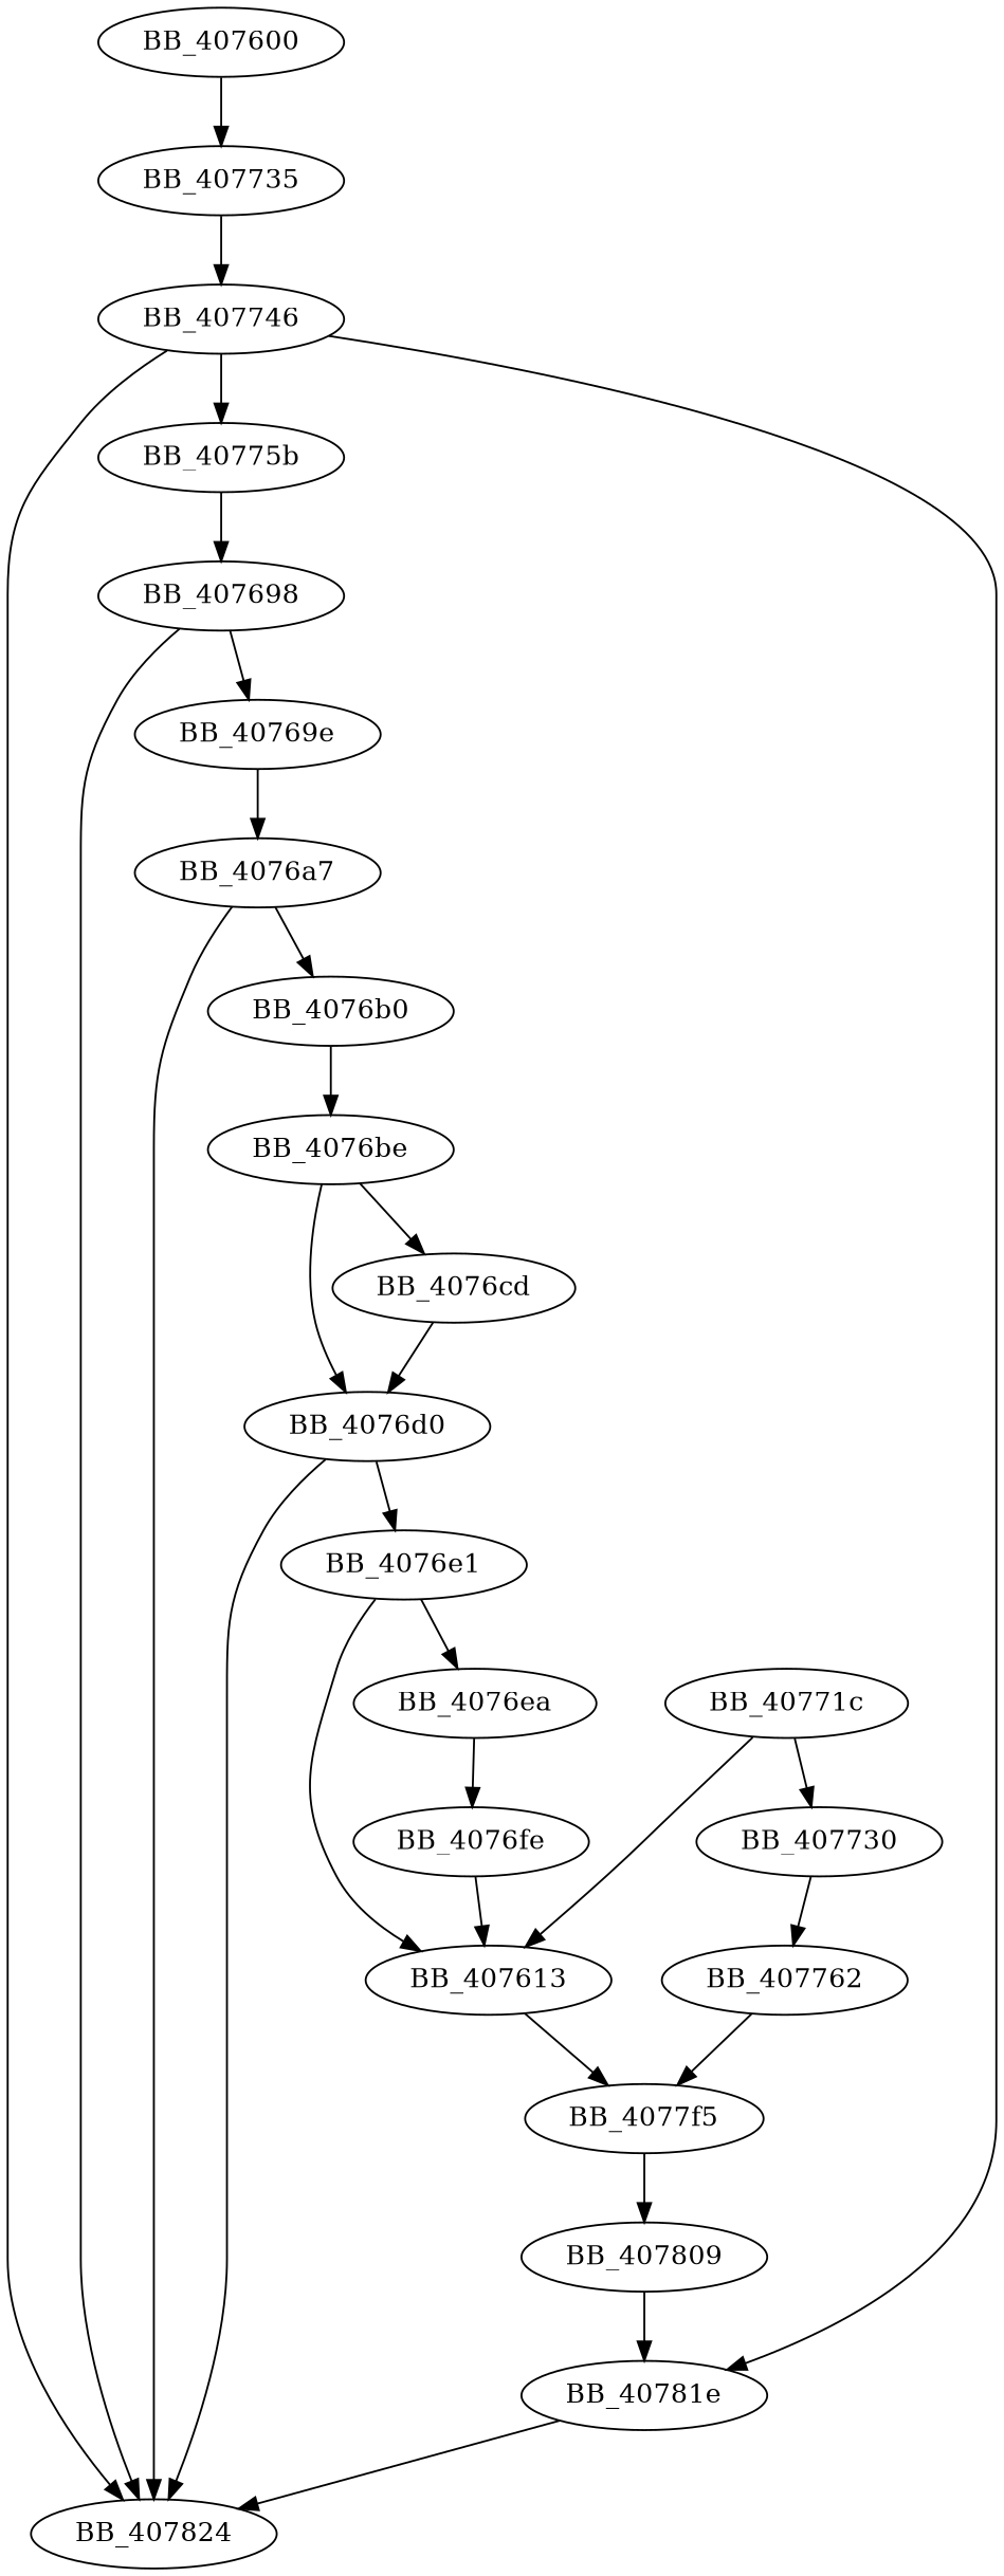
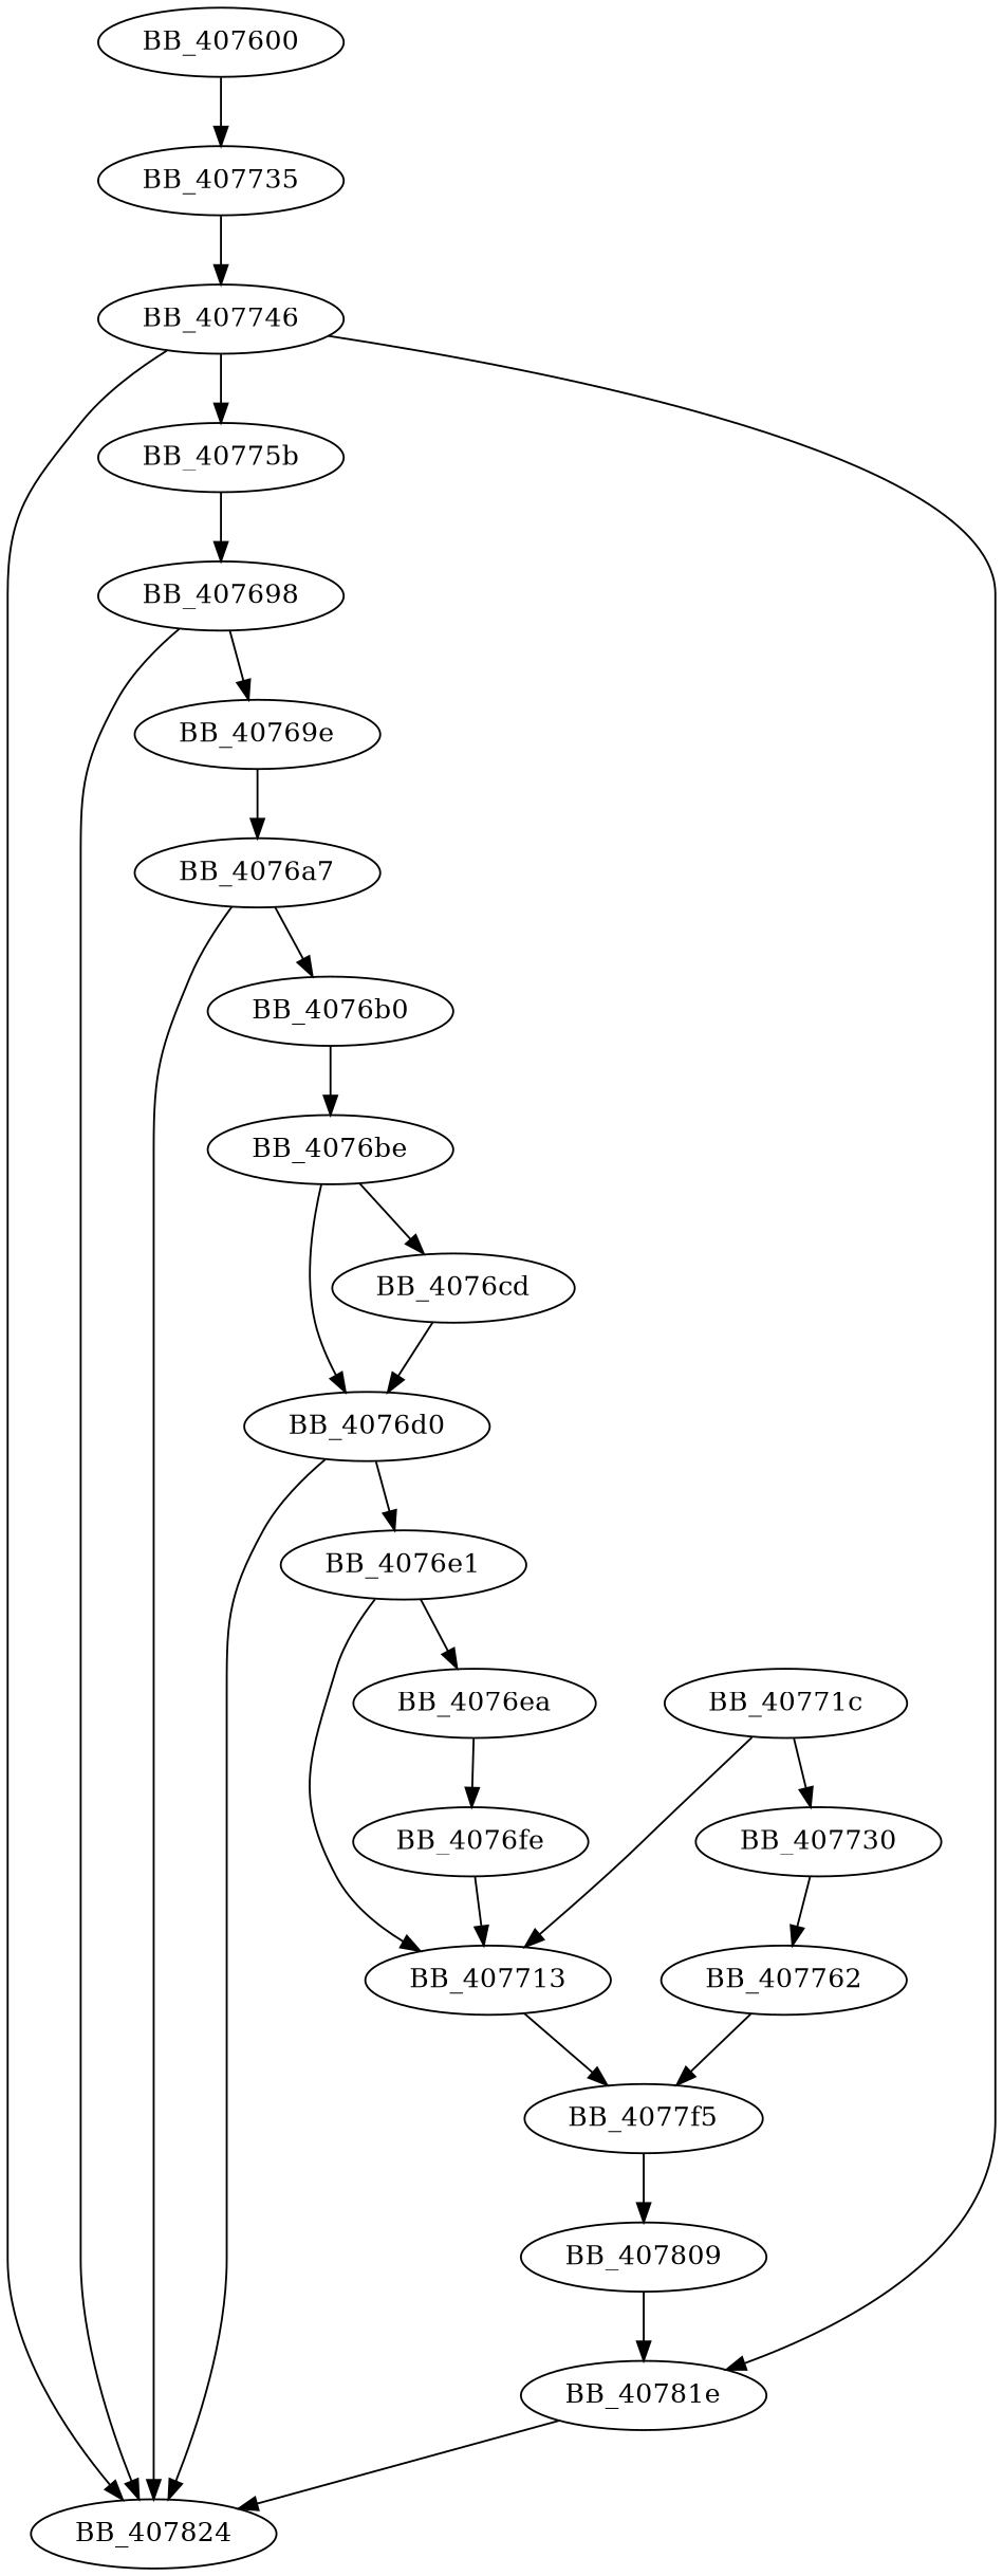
  digraph {
    BB_407600
    BB_407735
    BB_407746
    BB_407824
    BB_40775b
    BB_40781e
    BB_407698
    BB_40769e
    BB_4076a7
    BB_4076b0
    BB_4076be
    BB_4076cd
    BB_4076d0
    BB_4076e1
    BB_4076ea
-   BB_407713 [label=BB_407613]
+   BB_407713
    BB_4076fe
    BB_4077f5
    BB_40771c
    BB_407730
    BB_407809
    n22 [label=BB_407762]
    BB_407600 -> BB_407735
    BB_407735 -> BB_407746
    BB_407746 -> BB_407824
    BB_407746 -> BB_40775b
    BB_407746 -> BB_40781e
    BB_40775b -> BB_407698
    BB_40781e -> BB_407824
    BB_407698 -> BB_407824
    BB_407698 -> BB_40769e
    BB_40769e -> BB_4076a7
    BB_4076a7 -> BB_407824
    BB_4076a7 -> BB_4076b0
    BB_4076b0 -> BB_4076be
    BB_4076be -> BB_4076cd
    BB_4076be -> BB_4076d0
    BB_4076cd -> BB_4076d0
    BB_4076d0 -> BB_407824
    BB_4076d0 -> BB_4076e1
    BB_4076e1 -> BB_4076ea
    BB_4076e1 -> BB_407713
    BB_4076ea -> BB_4076fe
    BB_407713 -> BB_4077f5
    BB_4076fe -> BB_407713
    BB_4077f5 -> BB_407809
    BB_40771c -> BB_407713
    BB_40771c -> BB_407730
    BB_407730 -> n22
    BB_407809 -> BB_40781e
    n22 -> BB_4077f5
  }
